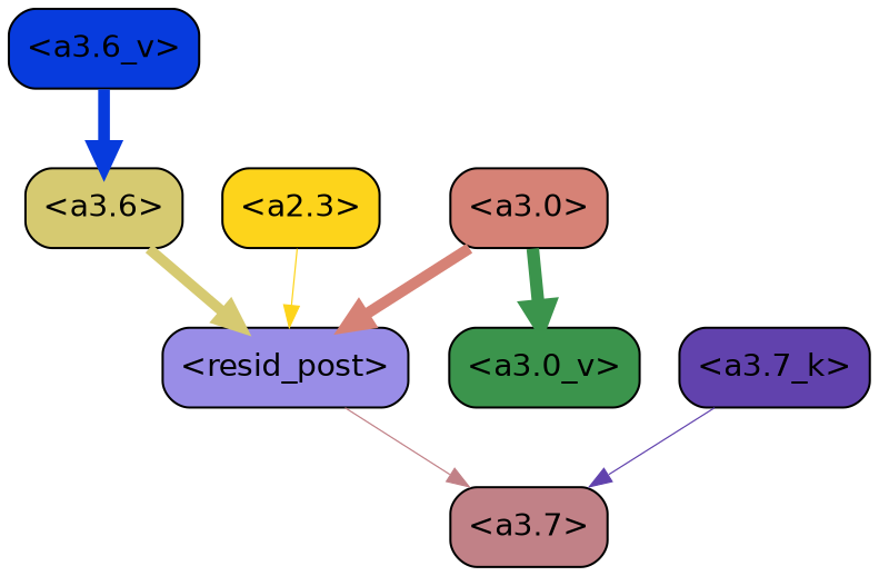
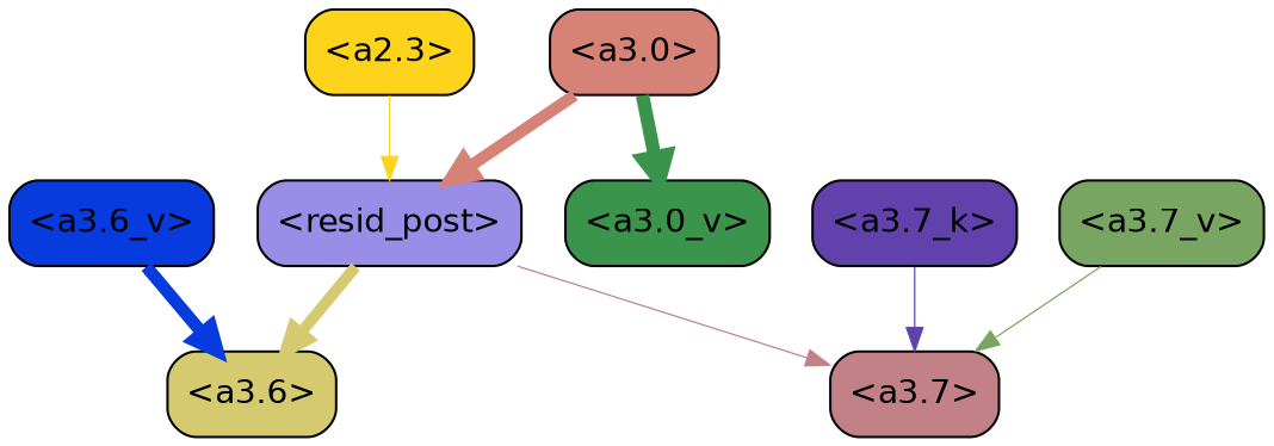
  strict digraph {
    splines=true
    node [color=black fontname=Helvetica shape=box style="filled, rounded"]
    edge [penwidth=0.6]
    "<a3.7>" [fillcolor="#c18187"]
    "<resid_post>" [fillcolor="#998de7"]
    "<a3.6>" [fillcolor="#d6ca71"]
    "<a3.0>" [fillcolor="#d68276"]
    "<a3.0_v>" [fillcolor="#3b944c"]
    "<a2.3>" [fillcolor="#fdd41b"]
    "<a3.7_k>" [fillcolor="#6142ad"]
+   "<a3.7_v>" [fillcolor="#78a662"]
    "<a3.6_v>" [fillcolor="#073bdd"]
    "<resid_post>" -> "<a3.7>" [color="#c18187"]
-   "<a3.6>" -> "<resid_post>" [color="#d6ca71" penwidth=4.749041676521301]
+   "<resid_post>" -> "<a3.6>" [color="#d6ca71" penwidth=4.749041676521301]
    "<a3.0>" -> "<resid_post>" [color="#d68276" penwidth=5.004215121269226]
    "<a3.0>" -> "<a3.0_v>" [color="#3b944c" penwidth=5.680712580680847]
    "<a2.3>" -> "<resid_post>" [color="#fdd41b"]
    "<a3.7_k>" -> "<a3.7>" [color="#6142ad"]
+   "<a3.7_v>" -> "<a3.7>" [color="#78a662"]
    "<a3.6_v>" -> "<a3.6>" [color="#073bdd" penwidth=5.297133803367615]
  }
